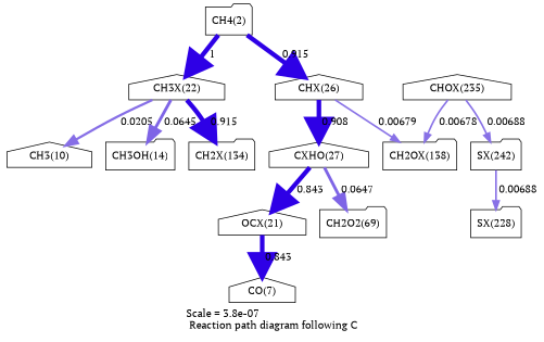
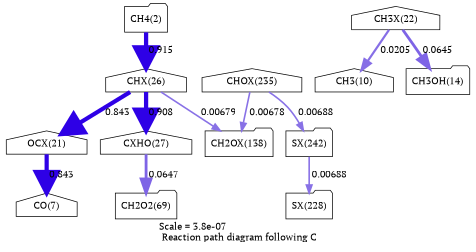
  digraph {
    fontname="PT Serif"
    label="Scale = 3.8e-07\l Reaction path diagram following C"
    node [fontname="PT Serif" shape=folder]
    edge [arrowsize=1.12 color="0.7, 0.507, 0.9" fontname="PT Serif" penwidth=5.93]
    n1 [label="CH4(2)"]
    n2 [label="CH3X(22)" shape=house]
    n3 [label="CHX(26)" shape=house]
    n4 [label="CH3(10)" shape=house]
    n5 [label="CH3OH(14)"]
-   n6 [label="CH2X(134)"]
    n7 [label="CXHO(27)" shape=house]
    n8 [label="CH2OX(138)"]
    n9 [label="OCX(21)" shape=house]
    n10 [label="CH2O2(69)"]
    n11 [label="CO(7)" shape=house]
    n12 [label="CHOX(235)" shape=house]
    n13 [label="SX(242)"]
    n14 [label="SX(228)"]
-   n1 -> n2 [arrowsize=3 color="0.7, 1.5, 0.9" label=" 1" penwidth=6]
    n1 -> n3 [arrowsize=2.97 color="0.7, 1.41, 0.9" label=" 0.915"]
    n2 -> n4 [arrowsize=1.53 color="0.7, 0.52, 0.9" label=" 0.0205" penwidth=3.07]
    n2 -> n5 [arrowsize=1.97 color="0.7, 0.564, 0.9" label=" 0.0645" penwidth=3.93]
-   n2 -> n6 [arrowsize=2.97 color="0.7, 1.41, 0.9" label=" 0.915"]
    n3 -> n7 [arrowsize=2.96 color="0.7, 1.41, 0.9" label=" 0.908"]
    n3 -> n8 [label=" 0.00679" penwidth=2.23]
-   n7 -> n9 [arrowsize=2.94 color="0.7, 1.34, 0.9" label=" 0.843" penwidth=5.87]
+   n3 -> n9 [arrowsize=2.94 color="0.7, 1.34, 0.9" label=" 0.843" penwidth=5.87]
    n7 -> n10 [arrowsize=1.97 color="0.7, 0.565, 0.9" label=" 0.0647" penwidth=3.93]
    n9 -> n11 [arrowsize=2.94 color="0.7, 1.34, 0.9" label=" 0.843" penwidth=5.87]
    n12 -> n8 [label=" 0.00678" penwidth=2.23]
    n12 -> n13 [label=" 0.00688" penwidth=2.24]
    n13 -> n14 [label=" 0.00688" penwidth=2.24]
  }
